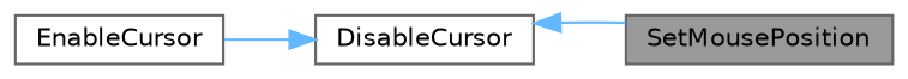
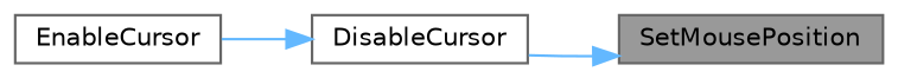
  digraph {
    rankdir=RL
    node [color=grey40 fillcolor=white fontname=Helvetica fontsize=10 shape=box style=filled]
    edge [color=steelblue1 dir=back fontname=Helvetica fontsize=10 labelfontname=Helvetica labelfontsize=10 style=solid]
    n1 [color=gray40 fillcolor=grey60 fontcolor=black height=0.2 label=SetMousePosition width=0.4]
    n2 [height=0.2 label=DisableCursor width=0.4]
    n3 [height=0.2 label=EnableCursor width=0.4]
-   n2 -> n1
+   n1 -> n2
    n2 -> n3
  }
